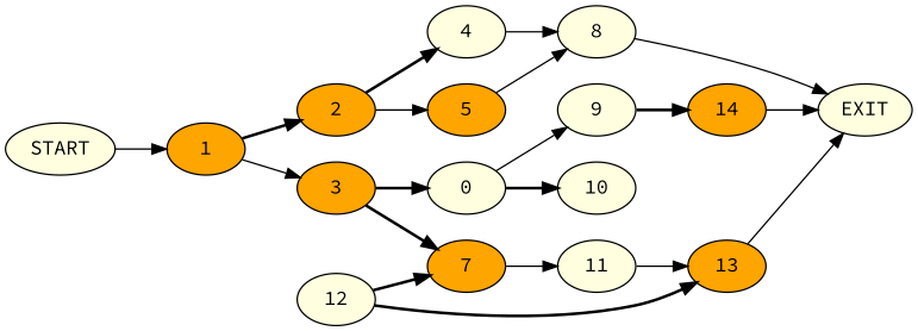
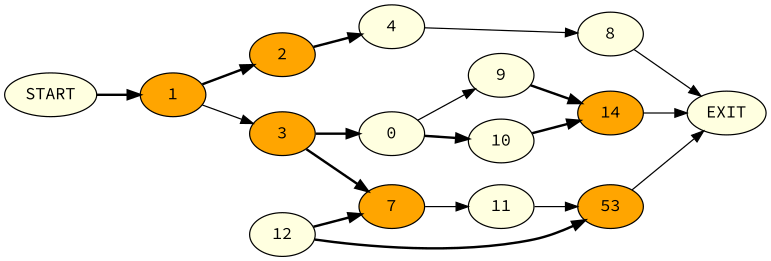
  digraph {
    fontname="Source Code Pro"
    rankdir=LR
    node [fillcolor=lightyellow fontname="Source Code Pro" style=filled]
    edge [fontname="Source Code Pro" style=solid]
    n1 [label=START]
    1 [fillcolor=orange]
    2 [fillcolor=orange]
    3 [fillcolor=orange]
    n5 [label=EXIT]
    4
-   5 [fillcolor=orange]
    n8 [label=0]
    7 [fillcolor=orange]
    8
    9
    10
    11
    14 [fillcolor=orange]
-   13 [fillcolor=orange]
+   13 [fillcolor=orange label=53]
    12
-   n1 -> 1
+   n1 -> 1 [style=bold]
    1 -> 2 [style=bold]
    1 -> 3
    2 -> 4 [style=bold]
-   2 -> 5
    3 -> n8 [style=bold]
    3 -> 7 [style=bold]
    4 -> 8
-   5 -> 8
    n8 -> 9
    n8 -> 10 [style=bold]
    7 -> 11
    8 -> n5
    9 -> 14 [style=bold]
+   10 -> 14 [style=bold]
    11 -> 13
    14 -> n5
    13 -> n5
    12 -> 7 [style=bold]
    12 -> 13 [style=bold]
  }
